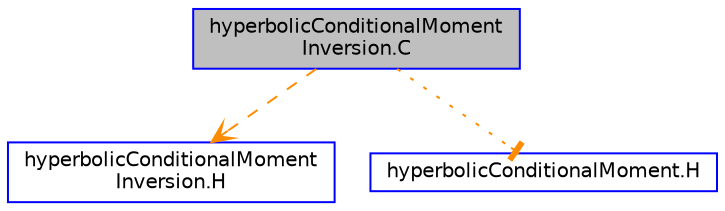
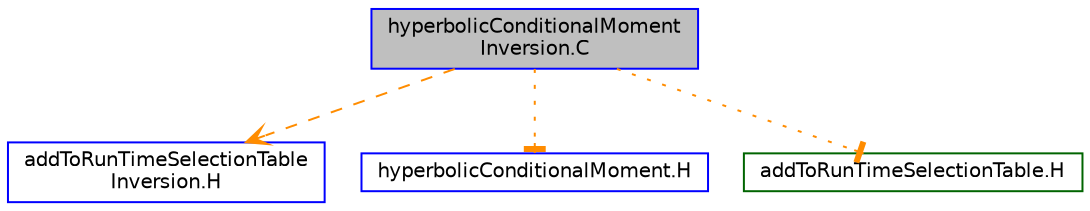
  digraph {
    node [color=blue fontname=Helvetica fontsize=10 shape=record]
    edge [arrowhead=tee color=darkorange fontname=Helvetica fontsize=10 labelfontname=Helvetica labelfontsize=10 style=dotted]
    n1 [fillcolor=grey75 fontcolor=black height=0.2 label="hyperbolicConditionalMoment\lInversion.C" style=filled width=0.4]
-   n2 [height=0.2 label="hyperbolicConditionalMoment\lInversion.H" width=0.4]
+   n2 [height=0.2 label="addToRunTimeSelectionTable\lInversion.H" width=0.4]
    n3 [height=0.2 label="hyperbolicConditionalMoment.H" width=0.4]
+   n4 [color=darkgreen height=0.2 label="addToRunTimeSelectionTable.H" width=0.4]
    n1 -> n2 [arrowhead=vee style=dashed]
    n1 -> n3
+   n1 -> n4
  }
